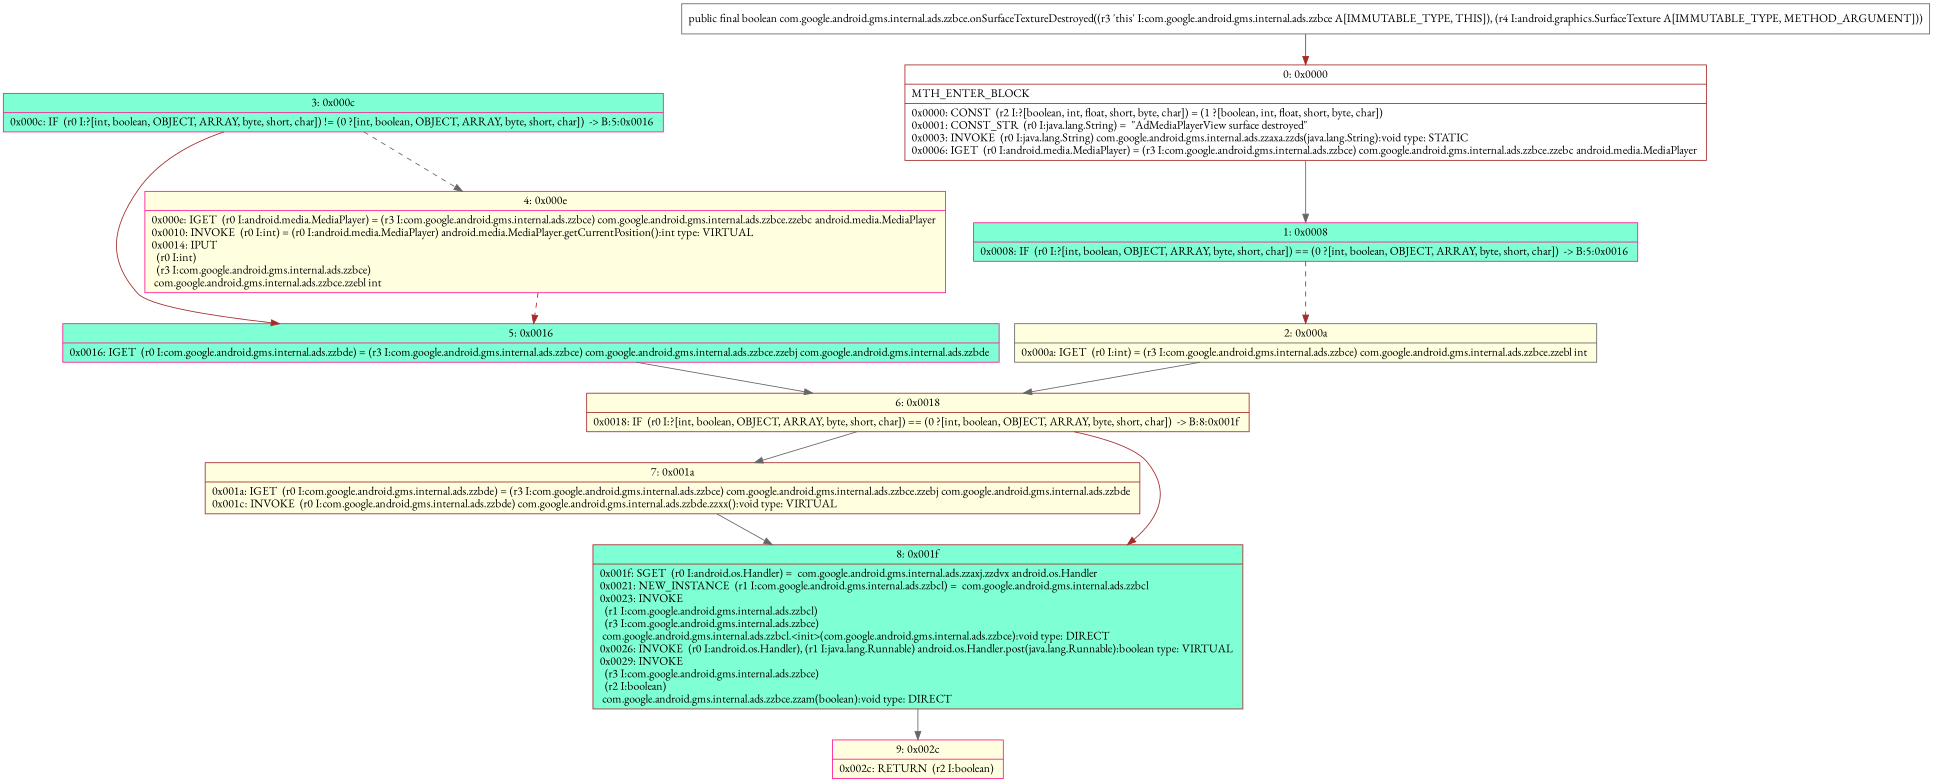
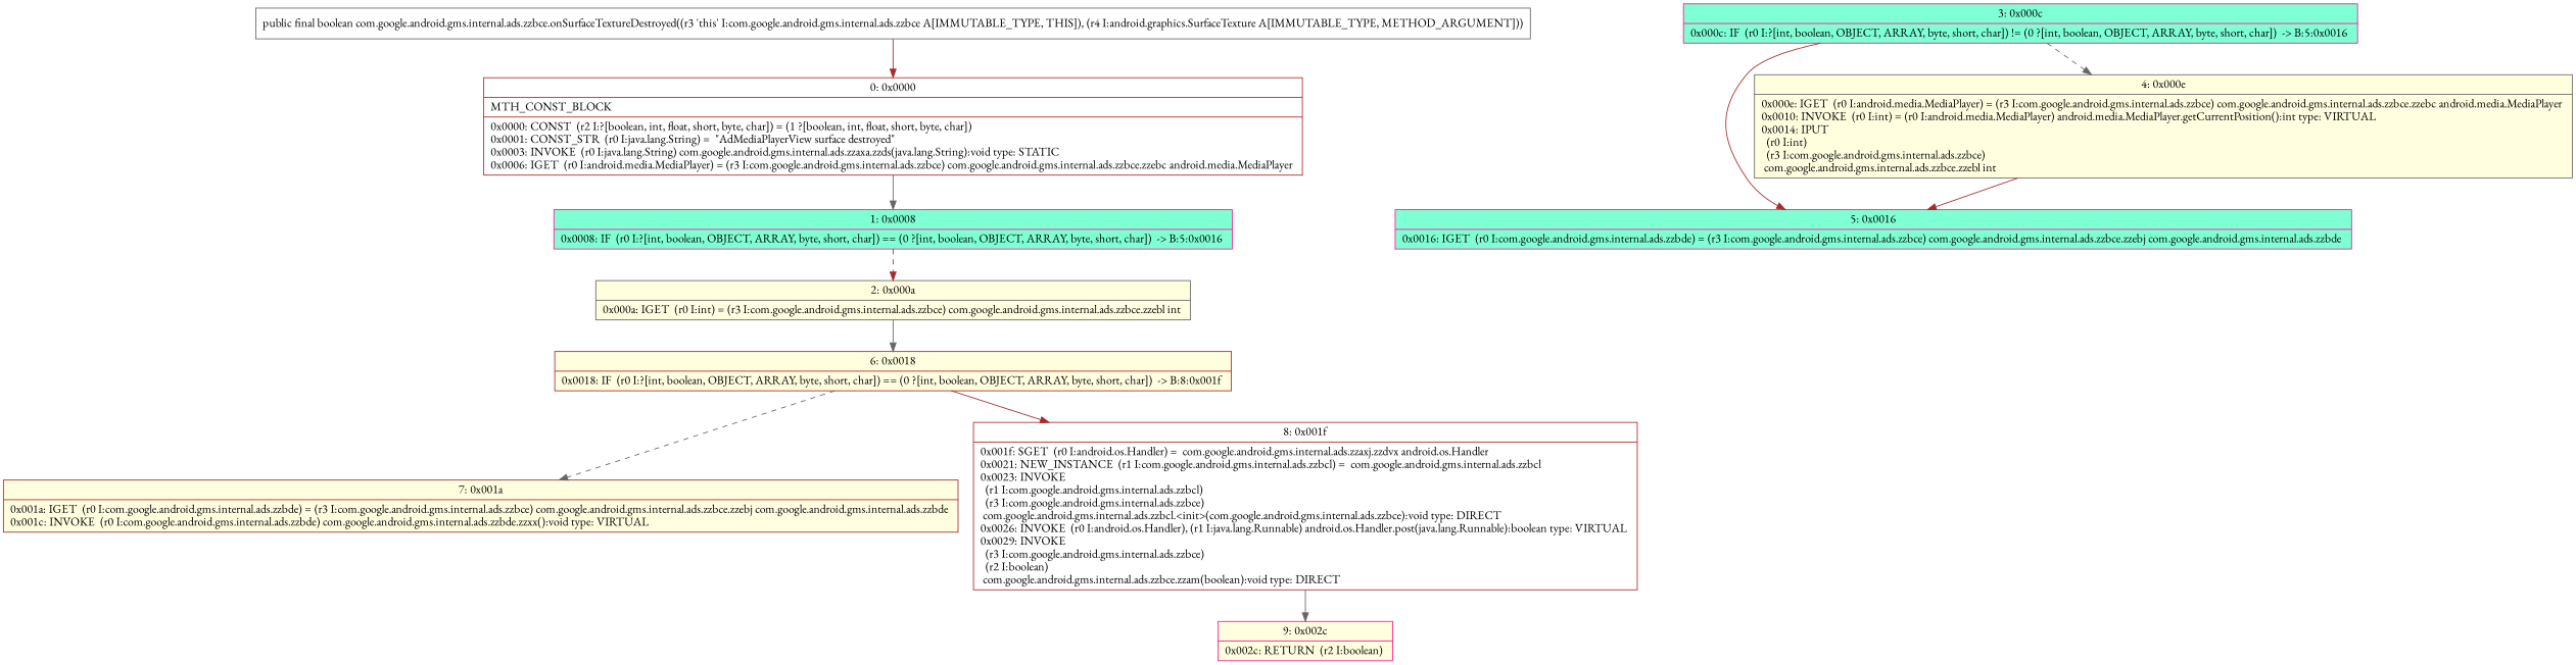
  digraph {
    fontname="EB Garamond"
    node [color=brown fillcolor=lightyellow fontname="EB Garamond" shape=record style=filled]
    edge [color=gray40 fontname="EB Garamond"]
-   n1 [fillcolor=white label="{0\:\ 0x0000|MTH_ENTER_BLOCK\l|0x0000: CONST  (r2 I:?[boolean, int, float, short, byte, char]) = (1 ?[boolean, int, float, short, byte, char]) \l0x0001: CONST_STR  (r0 I:java.lang.String) =  \"AdMediaPlayerView surface destroyed\" \l0x0003: INVOKE  (r0 I:java.lang.String) com.google.android.gms.internal.ads.zzaxa.zzds(java.lang.String):void type: STATIC \l0x0006: IGET  (r0 I:android.media.MediaPlayer) = (r3 I:com.google.android.gms.internal.ads.zzbce) com.google.android.gms.internal.ads.zzbce.zzebc android.media.MediaPlayer \l}"]
+   n1 [fillcolor=white label="{0\:\ 0x0000|MTH_CONST_BLOCK\l|0x0000: CONST  (r2 I:?[boolean, int, float, short, byte, char]) = (1 ?[boolean, int, float, short, byte, char]) \l0x0001: CONST_STR  (r0 I:java.lang.String) =  \"AdMediaPlayerView surface destroyed\" \l0x0003: INVOKE  (r0 I:java.lang.String) com.google.android.gms.internal.ads.zzaxa.zzds(java.lang.String):void type: STATIC \l0x0006: IGET  (r0 I:android.media.MediaPlayer) = (r3 I:com.google.android.gms.internal.ads.zzbce) com.google.android.gms.internal.ads.zzbce.zzebc android.media.MediaPlayer \l}"]
    n2 [color=deeppink fillcolor=aquamarine label="{1\:\ 0x0008|0x0008: IF  (r0 I:?[int, boolean, OBJECT, ARRAY, byte, short, char]) == (0 ?[int, boolean, OBJECT, ARRAY, byte, short, char])  \-\> B:5:0x0016 \l}"]
    n3 [color=gray40 label="{2\:\ 0x000a|0x000a: IGET  (r0 I:int) = (r3 I:com.google.android.gms.internal.ads.zzbce) com.google.android.gms.internal.ads.zzbce.zzebl int \l}"]
    n4 [label="{6\:\ 0x0018|0x0018: IF  (r0 I:?[int, boolean, OBJECT, ARRAY, byte, short, char]) == (0 ?[int, boolean, OBJECT, ARRAY, byte, short, char])  \-\> B:8:0x001f \l}"]
    n5 [color=deeppink fillcolor=aquamarine label="{5\:\ 0x0016|0x0016: IGET  (r0 I:com.google.android.gms.internal.ads.zzbde) = (r3 I:com.google.android.gms.internal.ads.zzbce) com.google.android.gms.internal.ads.zzbce.zzebj com.google.android.gms.internal.ads.zzbde \l}"]
    n6 [color=deeppink fillcolor=aquamarine label="{3\:\ 0x000c|0x000c: IF  (r0 I:?[int, boolean, OBJECT, ARRAY, byte, short, char]) != (0 ?[int, boolean, OBJECT, ARRAY, byte, short, char])  \-\> B:5:0x0016 \l}"]
-   n7 [color=deeppink label="{4\:\ 0x000e|0x000e: IGET  (r0 I:android.media.MediaPlayer) = (r3 I:com.google.android.gms.internal.ads.zzbce) com.google.android.gms.internal.ads.zzbce.zzebc android.media.MediaPlayer \l0x0010: INVOKE  (r0 I:int) = (r0 I:android.media.MediaPlayer) android.media.MediaPlayer.getCurrentPosition():int type: VIRTUAL \l0x0014: IPUT  \l  (r0 I:int)\l  (r3 I:com.google.android.gms.internal.ads.zzbce)\l com.google.android.gms.internal.ads.zzbce.zzebl int \l}"]
+   n7 [color=gray40 label="{4\:\ 0x000e|0x000e: IGET  (r0 I:android.media.MediaPlayer) = (r3 I:com.google.android.gms.internal.ads.zzbce) com.google.android.gms.internal.ads.zzbce.zzebc android.media.MediaPlayer \l0x0010: INVOKE  (r0 I:int) = (r0 I:android.media.MediaPlayer) android.media.MediaPlayer.getCurrentPosition():int type: VIRTUAL \l0x0014: IPUT  \l  (r0 I:int)\l  (r3 I:com.google.android.gms.internal.ads.zzbce)\l com.google.android.gms.internal.ads.zzbce.zzebl int \l}"]
    n8 [label="{7\:\ 0x001a|0x001a: IGET  (r0 I:com.google.android.gms.internal.ads.zzbde) = (r3 I:com.google.android.gms.internal.ads.zzbce) com.google.android.gms.internal.ads.zzbce.zzebj com.google.android.gms.internal.ads.zzbde \l0x001c: INVOKE  (r0 I:com.google.android.gms.internal.ads.zzbde) com.google.android.gms.internal.ads.zzbde.zzxx():void type: VIRTUAL \l}"]
-   n9 [fillcolor=aquamarine label="{8\:\ 0x001f|0x001f: SGET  (r0 I:android.os.Handler) =  com.google.android.gms.internal.ads.zzaxj.zzdvx android.os.Handler \l0x0021: NEW_INSTANCE  (r1 I:com.google.android.gms.internal.ads.zzbcl) =  com.google.android.gms.internal.ads.zzbcl \l0x0023: INVOKE  \l  (r1 I:com.google.android.gms.internal.ads.zzbcl)\l  (r3 I:com.google.android.gms.internal.ads.zzbce)\l com.google.android.gms.internal.ads.zzbcl.\<init\>(com.google.android.gms.internal.ads.zzbce):void type: DIRECT \l0x0026: INVOKE  (r0 I:android.os.Handler), (r1 I:java.lang.Runnable) android.os.Handler.post(java.lang.Runnable):boolean type: VIRTUAL \l0x0029: INVOKE  \l  (r3 I:com.google.android.gms.internal.ads.zzbce)\l  (r2 I:boolean)\l com.google.android.gms.internal.ads.zzbce.zzam(boolean):void type: DIRECT \l}"]
+   n9 [fillcolor=white label="{8\:\ 0x001f|0x001f: SGET  (r0 I:android.os.Handler) =  com.google.android.gms.internal.ads.zzaxj.zzdvx android.os.Handler \l0x0021: NEW_INSTANCE  (r1 I:com.google.android.gms.internal.ads.zzbcl) =  com.google.android.gms.internal.ads.zzbcl \l0x0023: INVOKE  \l  (r1 I:com.google.android.gms.internal.ads.zzbcl)\l  (r3 I:com.google.android.gms.internal.ads.zzbce)\l com.google.android.gms.internal.ads.zzbcl.\<init\>(com.google.android.gms.internal.ads.zzbce):void type: DIRECT \l0x0026: INVOKE  (r0 I:android.os.Handler), (r1 I:java.lang.Runnable) android.os.Handler.post(java.lang.Runnable):boolean type: VIRTUAL \l0x0029: INVOKE  \l  (r3 I:com.google.android.gms.internal.ads.zzbce)\l  (r2 I:boolean)\l com.google.android.gms.internal.ads.zzbce.zzam(boolean):void type: DIRECT \l}"]
    n10 [color=deeppink label="{9\:\ 0x002c|0x002c: RETURN  (r2 I:boolean) \l}"]
    n11 [color=gray40 fillcolor=white label="{public final boolean com.google.android.gms.internal.ads.zzbce.onSurfaceTextureDestroyed((r3 'this' I:com.google.android.gms.internal.ads.zzbce A[IMMUTABLE_TYPE, THIS]), (r4 I:android.graphics.SurfaceTexture A[IMMUTABLE_TYPE, METHOD_ARGUMENT])) }"]
    n1 -> n2
    n2 -> n3 [color=brown style=dashed]
    n3 -> n4
-   n4 -> n8 [style=solid]
+   n4 -> n8 [style=dashed]
    n4 -> n9 [color=brown]
-   n5 -> n4
    n6 -> n5 [color=brown]
    n6 -> n7 [style=dashed]
-   n7 -> n5 [color=brown style=dashed]
-   n8 -> n9
+   n7 -> n5 [color=brown]
    n9 -> n10
    n11 -> n1 [color=brown]
  }
